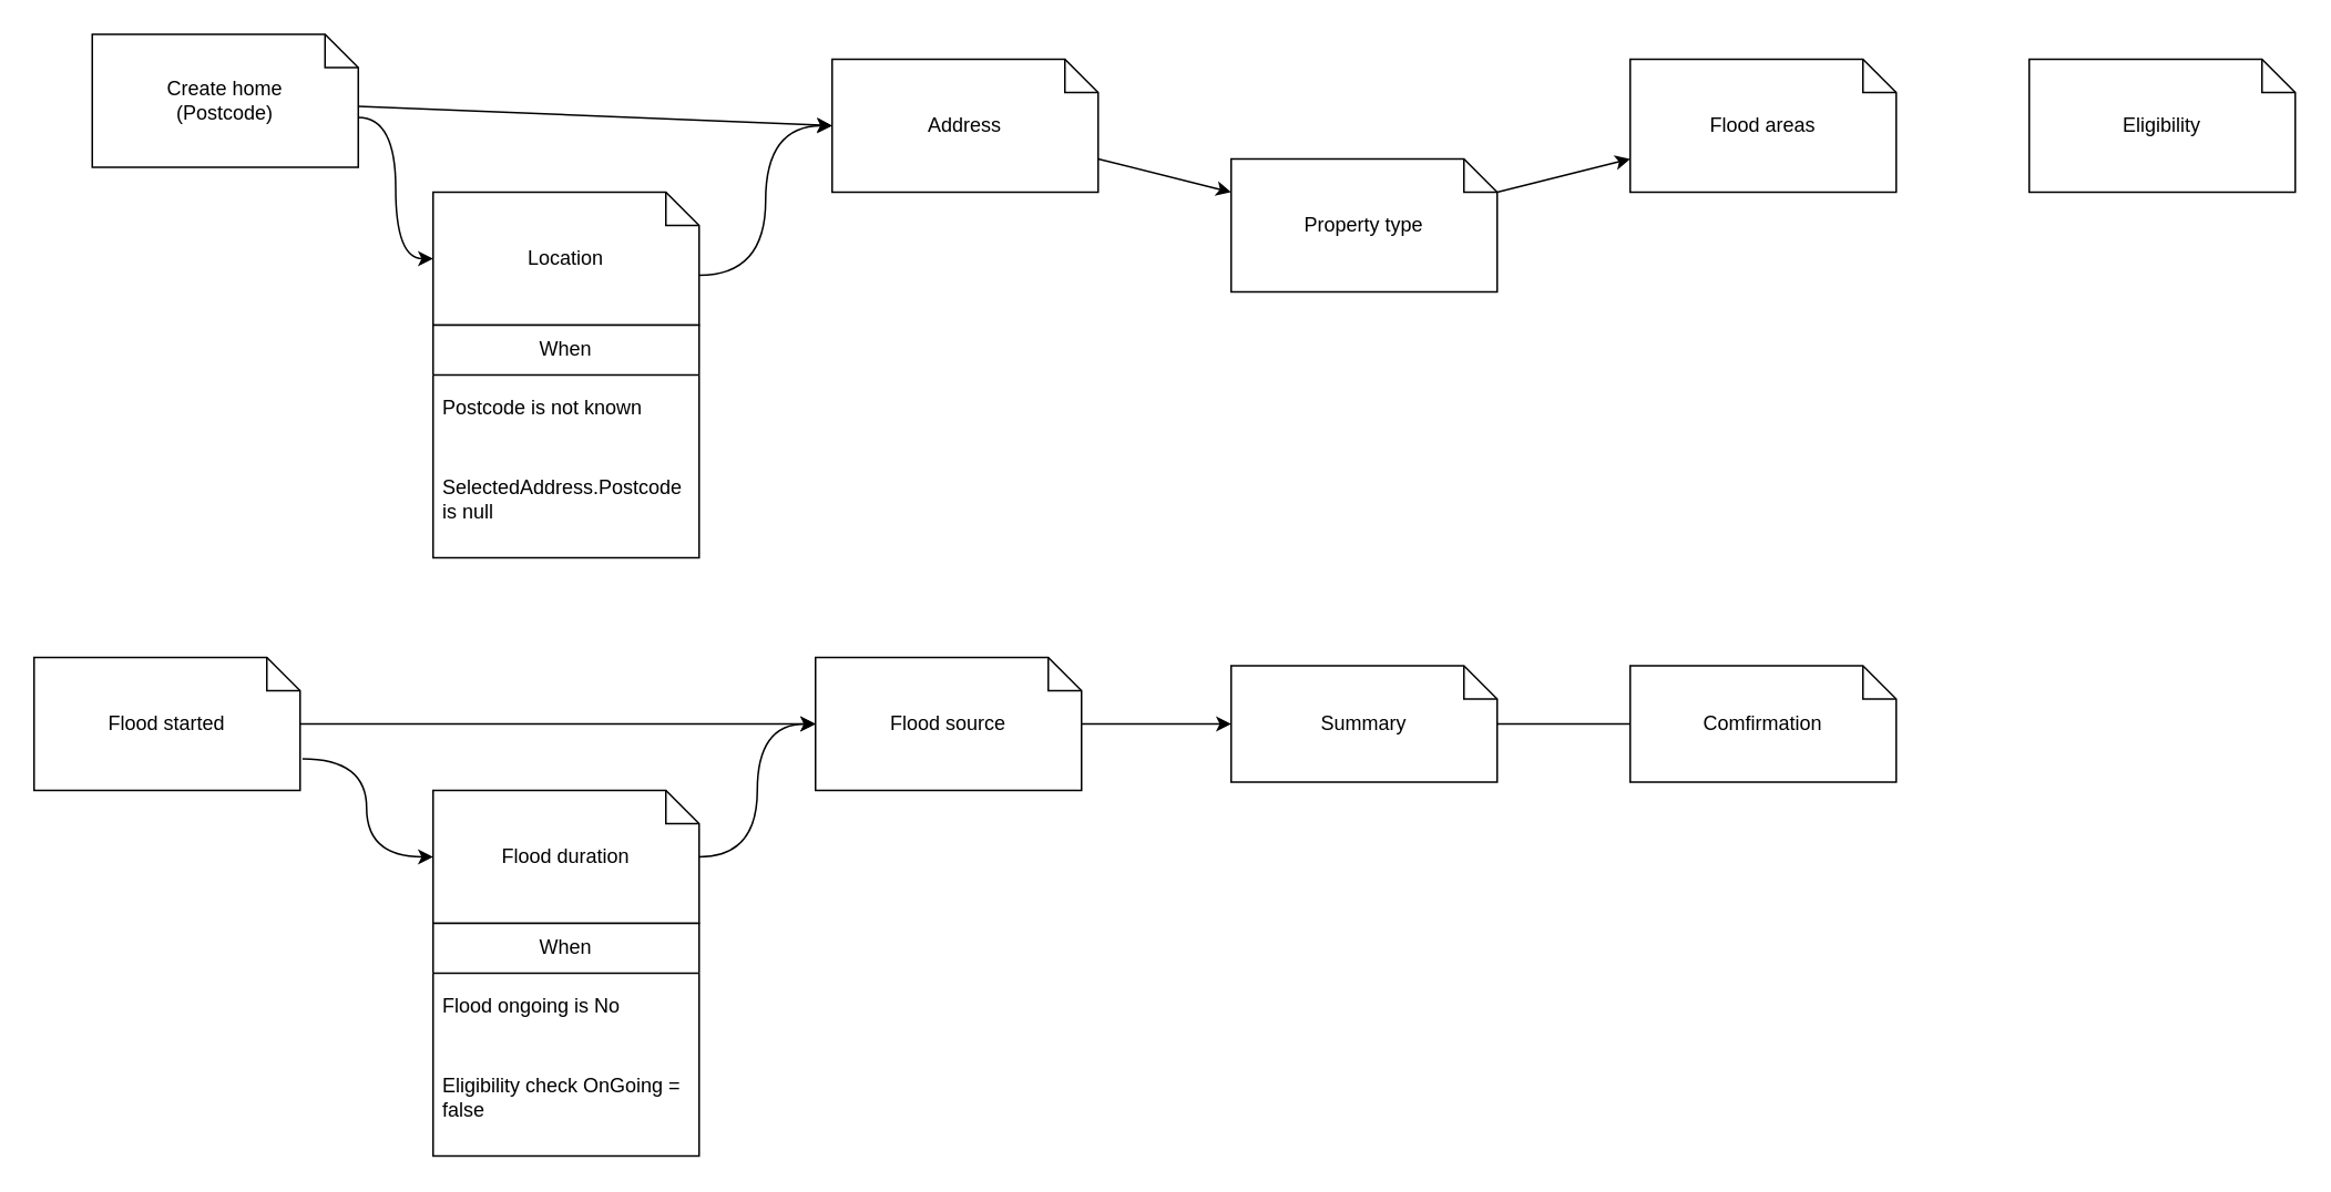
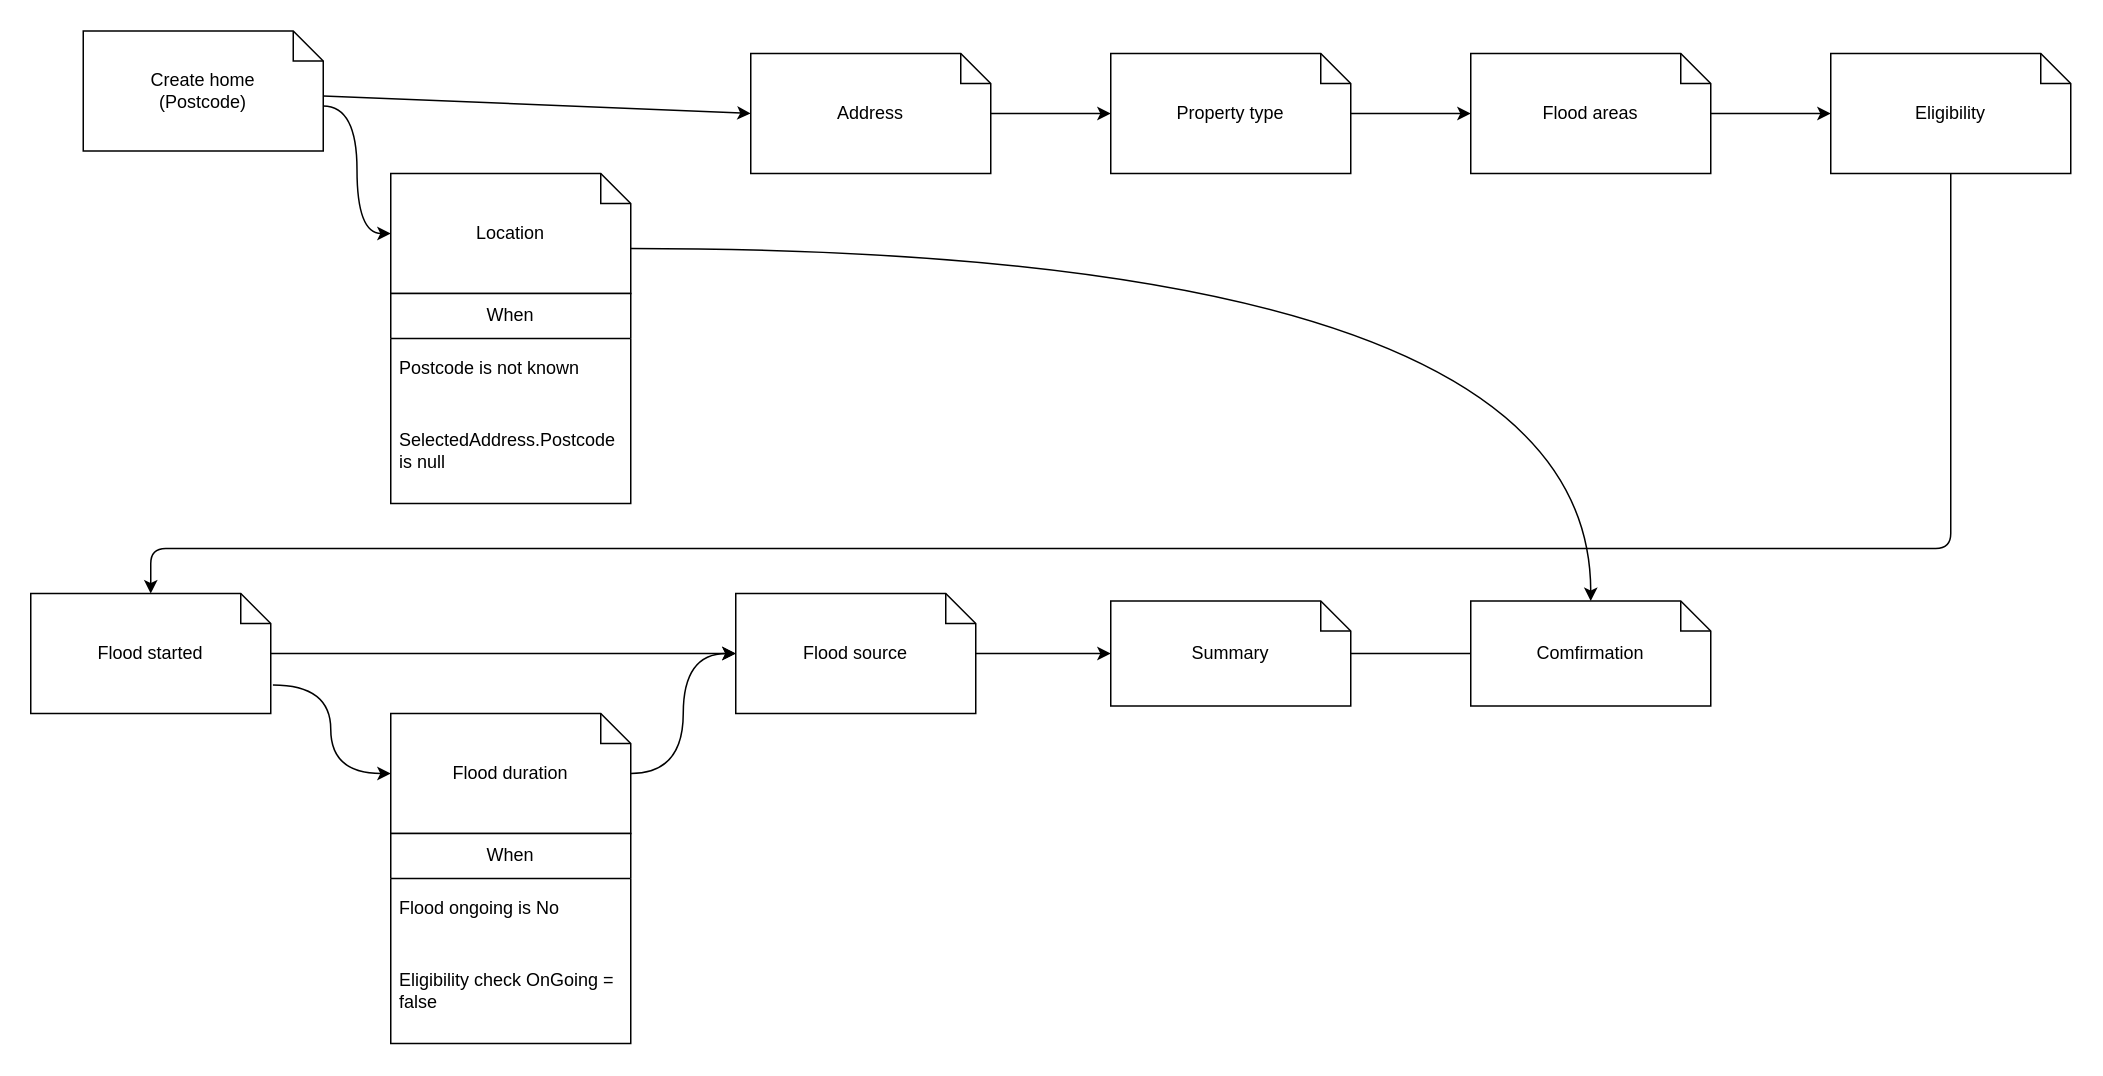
  <mxCell id="0" />
  <mxCell id="1" parent="0" />
  <mxCell id="2" value="" style="edgeStyle=none;html=1;" edge="1" parent="1" source="3" target="12"><mxGeometry relative="1" as="geometry" /></mxCell>
  <mxCell id="3" value="Flood source" style="shape=note;size=20;whiteSpace=wrap;html=1;strokeColor=default;align=center;verticalAlign=middle;fontFamily=Helvetica;fontSize=12;fontColor=default;fillColor=default;" parent="1" vertex="1"><mxGeometry x="490" y="395" width="160" height="80" as="geometry" /></mxCell>
  <mxCell id="4" value="" style="edgeStyle=none;html=1;entryX=0;entryY=0.5;entryDx=0;entryDy=0;entryPerimeter=0;" parent="1" source="5" target="7" edge="1"><mxGeometry relative="1" as="geometry"><mxPoint x="260" y="75" as="targetPoint" /></mxGeometry></mxCell>
  <mxCell id="5" value="Create home&lt;div&gt;(Postcode)&lt;/div&gt;" style="shape=note;size=20;whiteSpace=wrap;html=1;direction=east;strokeOpacity=100;" parent="1" vertex="1"><mxGeometry x="55" y="20" width="160" height="80" as="geometry" /></mxCell>
  <mxCell id="6" value="" style="edgeStyle=none;html=1;" parent="1" source="7" target="9" edge="1"><mxGeometry relative="1" as="geometry" /></mxCell>
  <mxCell id="7" value="Address" style="shape=note;size=20;whiteSpace=wrap;html=1;direction=east;" parent="1" vertex="1"><mxGeometry x="500" y="35" width="160" height="80" as="geometry" /></mxCell>
  <mxCell id="8" value="" style="edgeStyle=none;html=1;" parent="1" source="9" target="20" edge="1"><mxGeometry relative="1" as="geometry" /></mxCell>
- <mxCell id="9" value="Property type" style="shape=note;size=20;whiteSpace=wrap;html=1;direction=east;" parent="1" vertex="1"><mxGeometry x="740" y="95" width="160" height="80" as="geometry" /></mxCell>
+ <mxCell id="9" value="Property type" style="shape=note;size=20;whiteSpace=wrap;html=1;direction=east;" parent="1" vertex="1"><mxGeometry x="740" y="35" width="160" height="80" as="geometry" /></mxCell>
  <mxCell id="10" value="Comfirmation" style="shape=note;size=20;whiteSpace=wrap;html=1;direction=east;" parent="1" vertex="1"><mxGeometry x="980" y="400" width="160" height="70" as="geometry" /></mxCell>
  <mxCell id="11" value="" style="edgeStyle=none;html=1;endArrow=none;" parent="1" source="12" target="10" edge="1"><mxGeometry relative="1" as="geometry" /></mxCell>
  <mxCell id="12" value="Summary" style="shape=note;size=20;whiteSpace=wrap;html=1;direction=east;" parent="1" vertex="1"><mxGeometry x="740" y="400" width="160" height="70" as="geometry" /></mxCell>
  <mxCell id="13" value="Location" style="shape=note;size=20;whiteSpace=wrap;html=1;direction=east;" parent="1" vertex="1"><mxGeometry x="260" y="115" width="160" height="80" as="geometry" /></mxCell>
  <mxCell id="14" value="When" style="swimlane;fontStyle=0;childLayout=stackLayout;horizontal=1;startSize=30;horizontalStack=0;resizeParent=1;resizeParentMax=0;resizeLast=0;collapsible=1;marginBottom=0;whiteSpace=wrap;html=1;" parent="1" vertex="1"><mxGeometry x="260" y="195" width="160" height="140" as="geometry"><mxRectangle x="40" y="110" width="160" height="30" as="alternateBounds" /></mxGeometry></mxCell>
  <mxCell id="15" value="Postcode is not known" style="text;strokeColor=none;fillColor=none;align=left;verticalAlign=middle;spacingLeft=4;spacingRight=4;overflow=hidden;points=[[0,0.5],[1,0.5]];portConstraint=eastwest;rotatable=0;whiteSpace=wrap;html=1;" parent="14" vertex="1"><mxGeometry y="30" width="160" height="40" as="geometry" /></mxCell>
  <mxCell id="16" value="SelectedAddress.Postcode is null" style="text;strokeColor=none;fillColor=none;align=left;verticalAlign=middle;spacingLeft=4;spacingRight=4;overflow=hidden;points=[[0,0.5],[1,0.5]];portConstraint=eastwest;rotatable=0;whiteSpace=wrap;html=1;" parent="14" vertex="1"><mxGeometry y="70" width="160" height="70" as="geometry" /></mxCell>
  <mxCell id="17" style="edgeStyle=orthogonalEdgeStyle;html=1;exitX=0;exitY=0;exitDx=160;exitDy=50;exitPerimeter=0;entryX=0;entryY=0.5;entryDx=0;entryDy=0;entryPerimeter=0;curved=1;" parent="1" source="5" target="13" edge="1"><mxGeometry relative="1" as="geometry" /></mxCell>
- <mxCell id="18" style="edgeStyle=orthogonalEdgeStyle;html=1;exitX=0;exitY=0;exitDx=160;exitDy=50;exitPerimeter=0;entryX=0;entryY=0.5;entryDx=0;entryDy=0;entryPerimeter=0;curved=1;" parent="1" source="13" target="7" edge="1"><mxGeometry relative="1" as="geometry" /></mxCell>
+ <mxCell id="18" style="edgeStyle=orthogonalEdgeStyle;html=1;exitX=0;exitY=0;exitDx=160;exitDy=50;exitPerimeter=0;curved=1;" parent="1" source="13" target="10" edge="1"><mxGeometry relative="1" as="geometry" /></mxCell>
+ <mxCell id="19" value="" style="edgeStyle=none;html=1;" parent="1" source="20" target="24" edge="1"><mxGeometry relative="1" as="geometry" /></mxCell>
  <mxCell id="20" value="Flood areas" style="shape=note;size=20;whiteSpace=wrap;html=1;direction=east;" parent="1" vertex="1"><mxGeometry x="980" y="35" width="160" height="80" as="geometry" /></mxCell>
  <mxCell id="21" value="" style="edgeStyle=orthogonalEdgeStyle;html=1;curved=1;" edge="1" parent="1" source="22" target="3"><mxGeometry relative="1" as="geometry" /></mxCell>
  <mxCell id="22" value="Flood duration" style="shape=note;size=20;whiteSpace=wrap;html=1;direction=east;" parent="1" vertex="1"><mxGeometry x="260" y="475" width="160" height="80" as="geometry" /></mxCell>
+ <mxCell id="23" value="" style="edgeStyle=orthogonalEdgeStyle;html=1;" parent="1" source="24" target="27" edge="1"><mxGeometry relative="1" as="geometry"><Array as="points"><mxPoint x="1300" y="365" /><mxPoint x="100" y="365" /></Array></mxGeometry></mxCell>
  <mxCell id="24" value="Eligibility" style="shape=note;size=20;whiteSpace=wrap;html=1;direction=east;" parent="1" vertex="1"><mxGeometry x="1220" y="35" width="160" height="80" as="geometry" /></mxCell>
  <mxCell id="25" value="" style="edgeStyle=orthogonalEdgeStyle;html=1;curved=1;exitX=1.009;exitY=0.762;exitDx=0;exitDy=0;exitPerimeter=0;" edge="1" parent="1" source="27" target="22"><mxGeometry relative="1" as="geometry"><mxPoint x="120" y="535" as="sourcePoint" /></mxGeometry></mxCell>
  <mxCell id="26" style="edgeStyle=none;html=1;exitX=0.979;exitY=0.5;exitDx=0;exitDy=0;exitPerimeter=0;" edge="1" parent="1" source="27" target="3"><mxGeometry relative="1" as="geometry"><mxPoint x="220" y="415" as="sourcePoint" /></mxGeometry></mxCell>
  <mxCell id="27" value="Flood started" style="shape=note;size=20;whiteSpace=wrap;html=1;direction=east;" parent="1" vertex="1"><mxGeometry x="20" y="395" width="160" height="80" as="geometry" /></mxCell>
  <mxCell id="28" value="When" style="swimlane;fontStyle=0;childLayout=stackLayout;horizontal=1;startSize=30;horizontalStack=0;resizeParent=1;resizeParentMax=0;resizeLast=0;collapsible=1;marginBottom=0;whiteSpace=wrap;html=1;" vertex="1" parent="1"><mxGeometry x="260" y="555" width="160" height="140" as="geometry"><mxRectangle x="40" y="110" width="160" height="30" as="alternateBounds" /></mxGeometry></mxCell>
  <mxCell id="29" value="Flood ongoing is No" style="text;strokeColor=none;fillColor=none;align=left;verticalAlign=middle;spacingLeft=4;spacingRight=4;overflow=hidden;points=[[0,0.5],[1,0.5]];portConstraint=eastwest;rotatable=0;whiteSpace=wrap;html=1;" vertex="1" parent="28"><mxGeometry y="30" width="160" height="40" as="geometry" /></mxCell>
  <mxCell id="30" value="Eligibility check OnGoing = false" style="text;strokeColor=none;fillColor=none;align=left;verticalAlign=middle;spacingLeft=4;spacingRight=4;overflow=hidden;points=[[0,0.5],[1,0.5]];portConstraint=eastwest;rotatable=0;whiteSpace=wrap;html=1;" vertex="1" parent="28"><mxGeometry y="70" width="160" height="70" as="geometry" /></mxCell>
